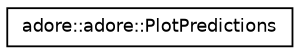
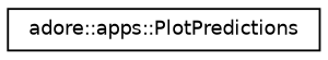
  digraph {
    rankdir=LR
-   n1 [color=black fillcolor=white fontname=Helvetica fontsize=10 height=0.2 label="adore::adore::PlotPredictions" shape=record style=filled width=0.4]
+   n1 [color=black fillcolor=white fontname=Helvetica fontsize=10 height=0.2 label="adore::apps::PlotPredictions" shape=record style=filled width=0.4]
  }
